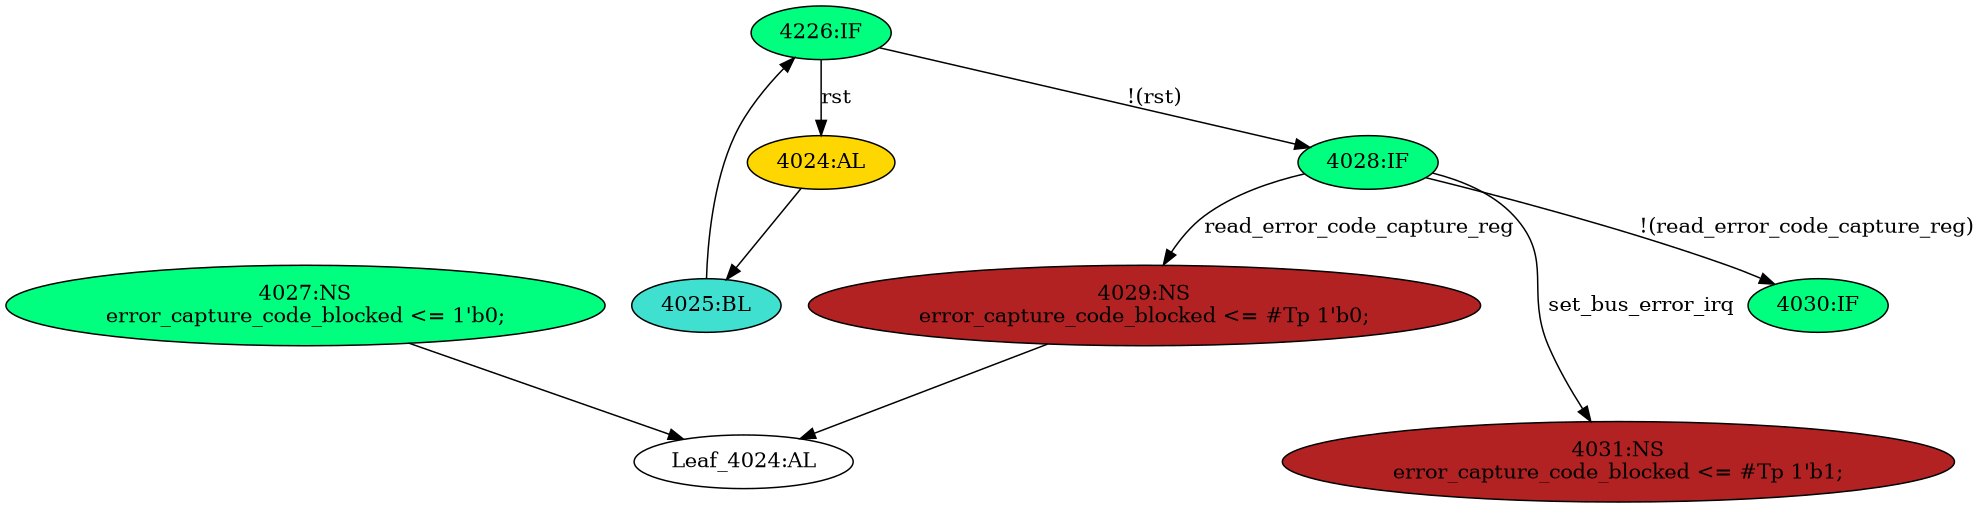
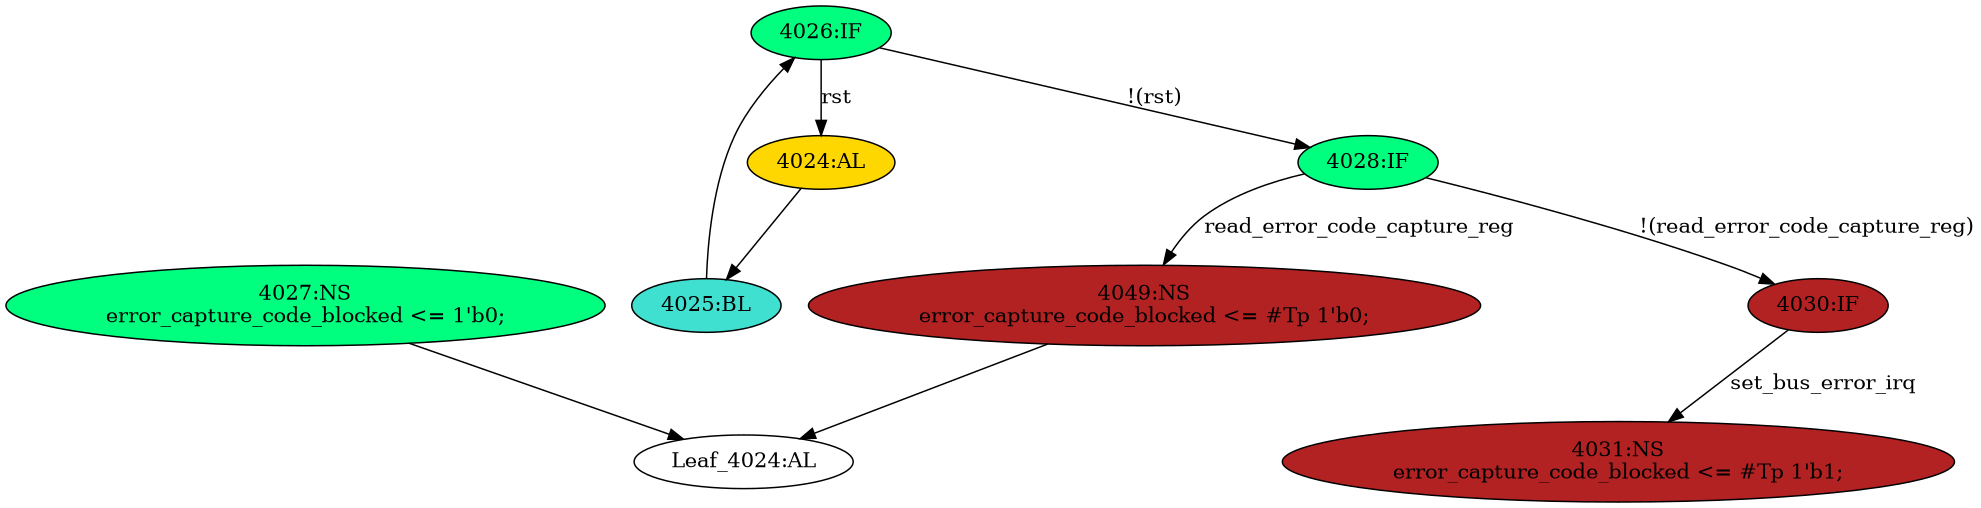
  strict digraph {
    node [fillcolor=springgreen statements="[]" style=filled typ=NonblockingSubstitution]
    edge [cond="[]" lineno=None]
    n1 [ast="<pyverilog.vparser.ast.NonblockingSubstitution object at 0x7f44f6ae5bd0>" fillcolor=firebrick label="4031:NS\nerror_capture_code_blocked <= #Tp 1'b1;" statements="[<pyverilog.vparser.ast.NonblockingSubstitution object at 0x7f44f6ae5bd0>]"]
    n2 [def_var="['error_capture_code_blocked']" label="Leaf_4024:AL" fillcolor="" statements="" style="" typ=""]
    n3 [ast="<pyverilog.vparser.ast.Always object at 0x7f44f6af13d0>" clk_sens=True fillcolor=gold label="4024:AL" sens="['clk', 'rst']" typ=Always use_var="['rst', 'read_error_code_capture_reg', 'set_bus_error_irq']"]
    n4 [ast="<pyverilog.vparser.ast.Block object at 0x7f44f6af1550>" fillcolor=turquoise label="4025:BL" typ=Block]
-   n5 [ast="<pyverilog.vparser.ast.IfStatement object at 0x7f44f6ae5dd0>" label="4226:IF" typ=IfStatement]
+   n5 [ast="<pyverilog.vparser.ast.IfStatement object at 0x7f44f6ae5dd0>" label="4026:IF" typ=IfStatement]
    n6 [ast="<pyverilog.vparser.ast.IfStatement object at 0x7f44f6ae5e10>" label="4028:IF" typ=IfStatement]
    n7 [ast="<pyverilog.vparser.ast.NonblockingSubstitution object at 0x7f44f6af11d0>" label="4027:NS\nerror_capture_code_blocked <= 1'b0;" statements="[<pyverilog.vparser.ast.NonblockingSubstitution object at 0x7f44f6af11d0>]"]
-   n8 [ast="<pyverilog.vparser.ast.IfStatement object at 0x7f44f6ae5e50>" label="4030:IF" typ=IfStatement]
-   n9 [ast="<pyverilog.vparser.ast.NonblockingSubstitution object at 0x7f44f6ae5f10>" fillcolor=firebrick label="4029:NS\nerror_capture_code_blocked <= #Tp 1'b0;" statements="[<pyverilog.vparser.ast.NonblockingSubstitution object at 0x7f44f6ae5f10>]"]
+   n8 [ast="<pyverilog.vparser.ast.IfStatement object at 0x7f44f6ae5e50>" fillcolor=firebrick label="4030:IF" typ=IfStatement]
+   n9 [ast="<pyverilog.vparser.ast.NonblockingSubstitution object at 0x7f44f6ae5f10>" fillcolor=firebrick label="4049:NS\nerror_capture_code_blocked <= #Tp 1'b0;" statements="[<pyverilog.vparser.ast.NonblockingSubstitution object at 0x7f44f6ae5f10>]"]
    n3 -> n4
    n4 -> n5
    n5 -> n3 [cond="['rst']" label=rst lineno=4026]
    n5 -> n6 [cond="['rst']" label="!(rst)" lineno=4026]
    n6 -> n8 [cond="['read_error_code_capture_reg']" label="!(read_error_code_capture_reg)" lineno=4028]
    n6 -> n9 [cond="['read_error_code_capture_reg']" label=read_error_code_capture_reg lineno=4028]
    n7 -> n2
-   n6 -> n1 [cond="['set_bus_error_irq']" label=set_bus_error_irq lineno=4030]
+   n8 -> n1 [cond="['set_bus_error_irq']" label=set_bus_error_irq lineno=4030]
    n9 -> n2
  }
